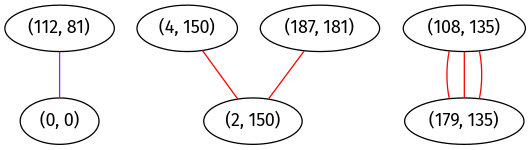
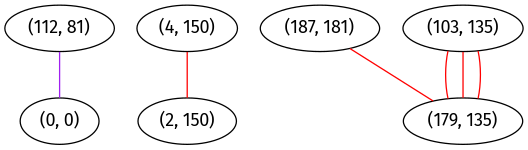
  graph {
    fontname="Fira Sans"
    node [fontname="Fira Sans"]
    edge [color=red fontname="Fira Sans" weight=1]
    "(112, 81)"
    "(0, 0)"
    "(4, 150)"
    "(2, 150)"
    n5 [label="(179, 135)"]
    "(187, 181)"
-   "(108, 135)"
+   "(108, 135)" [label="(103, 135)"]
    "(112, 81)" -- "(0, 0)" [color=purple weight=4]
    "(4, 150)" -- "(2, 150)"
-   "(187, 181)" -- "(2, 150)"
+   "(187, 181)" -- n5
    "(108, 135)" -- n5
    "(108, 135)" -- n5
    "(108, 135)" -- n5
  }
